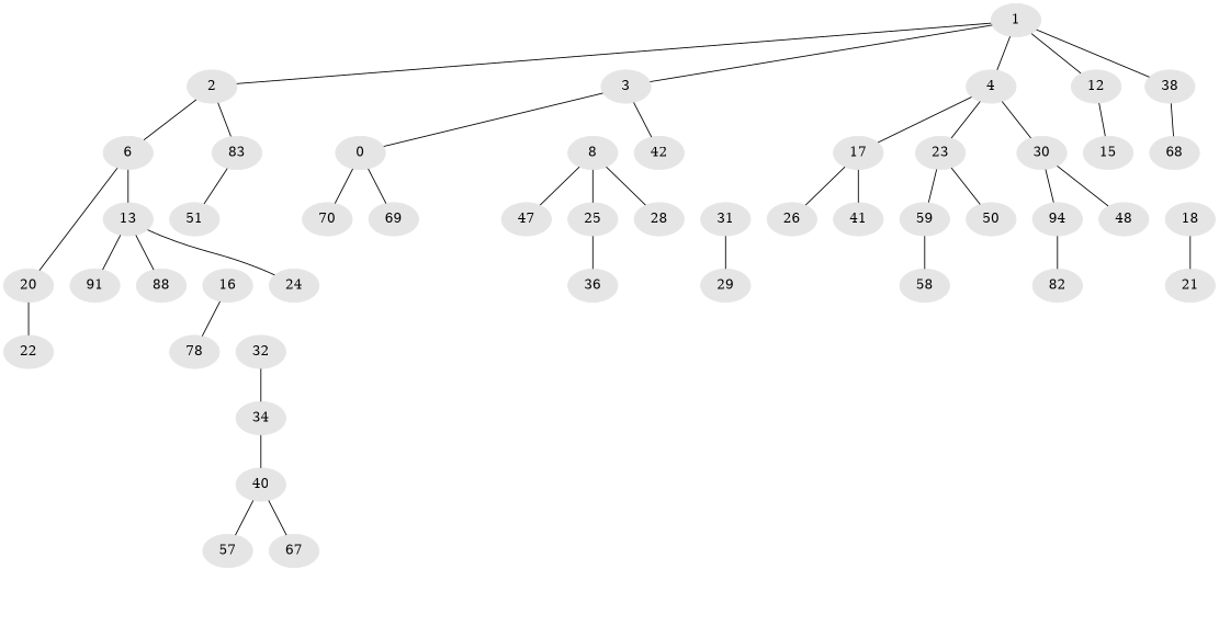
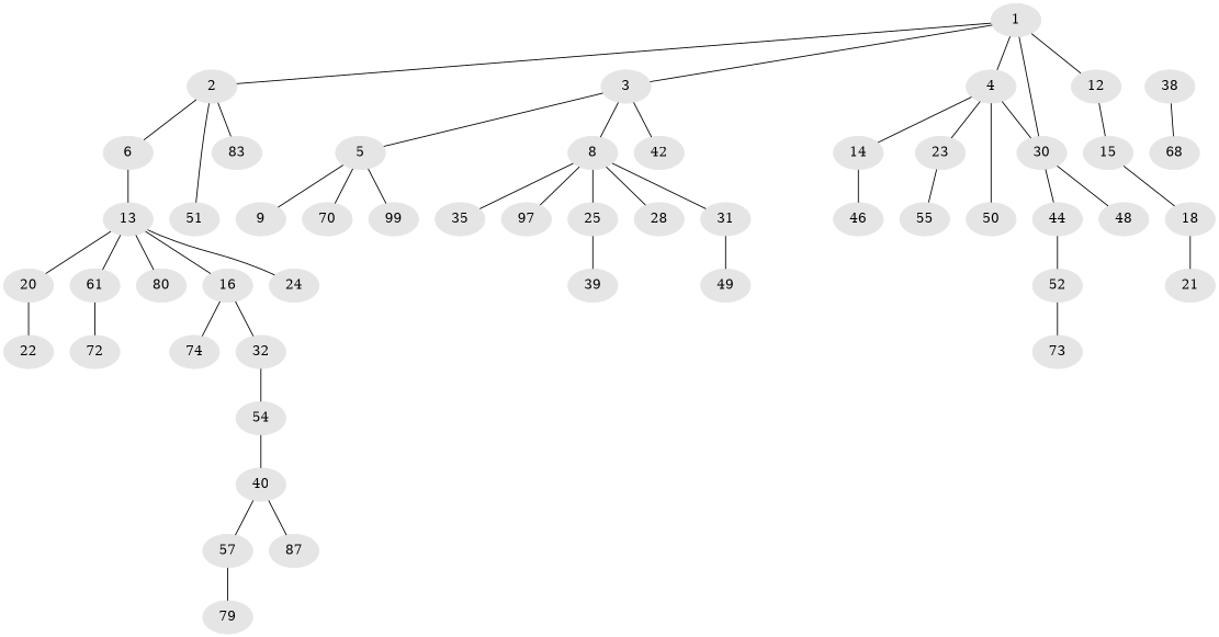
  graph {
    node [color=gray90 style=filled]
    1 [super="+45"]
    2 [super="+76"]
    3 [super="+41"]
    4 [super="+11"]
    12 [super="+33"]
    38 [super="+63"]
    6
    51 [super="+53"]
    83
-   5 [super="+7" label=0]
+   5 [super="+7"]
    8 [super="+14"]
    42
-   17 [super="+19"]
+   17 [super="+19" label=14]
    23 [super="+27"]
    30 [super="+74"]
    15
    68 [super="+70"]
    13 [super="+64"]
+   9 [super="+81"]
    n20 [label=70 super="+37"]
-   69 [super="+77"]
+   69 [super="+77" label=99]
    25 [super="+82"]
    28
    31 [super="+59"]
-   47 [super="+65"]
-   26
-   46 [label=41]
+   35 [super="+75"]
+   47 [super="+65" label=97]
+   46
    50
-   55 [label=59]
-   44 [label=94]
+   55
+   44
    48 [super="+60"]
    16 [super="+29"]
    20
    24
-   61 [super="+71" label=91]
-   80 [label=88]
-   39 [label=36]
-   49 [label=29]
+   61 [super="+71"]
+   80
+   39
+   49
    18 [super="+43"]
    32 [super="+56"]
-   78
+   78 [label=74]
    22 [super="+36"]
+   72
    21
-   34
-   58 [super="+62"]
-   52 [super="+54" label=82]
+   34 [label=54]
+   52 [super="+54"]
    40 [super="+66"]
    57
-   67
+   67 [label=87]
+   79
+   73
    1 -- 2
    1 -- 3
    1 -- 4
    1 -- 12
-   1 -- 38
+   1 -- 30
    2 -- 6
-   83 -- 51
+   2 -- 51
    2 -- 83
    3 -- 5
+   3 -- 8
    3 -- 42
    4 -- 17
    4 -- 23
    4 -- 30
    12 -- 15
    38 -- 68
    6 -- 13
+   5 -- 9
    5 -- n20
    5 -- 69
    8 -- 25
    8 -- 28
+   8 -- 31
+   8 -- 35
    8 -- 47
-   17 -- 26
    17 -- 46
-   23 -- 50
+   4 -- 50
    23 -- 55
    30 -- 44
    30 -- 48
-   6 -- 20
+   15 -- 18
+   13 -- 16
+   13 -- 20
    13 -- 24
    13 -- 61
    13 -- 80
    25 -- 39
    31 -- 49
-   55 -- 58
    44 -- 52
+   16 -- 32
    16 -- 78
    20 -- 22
+   61 -- 72
    18 -- 21
    32 -- 34
    34 -- 40
+   52 -- 73
    40 -- 57
    40 -- 67
+   57 -- 79
  }
